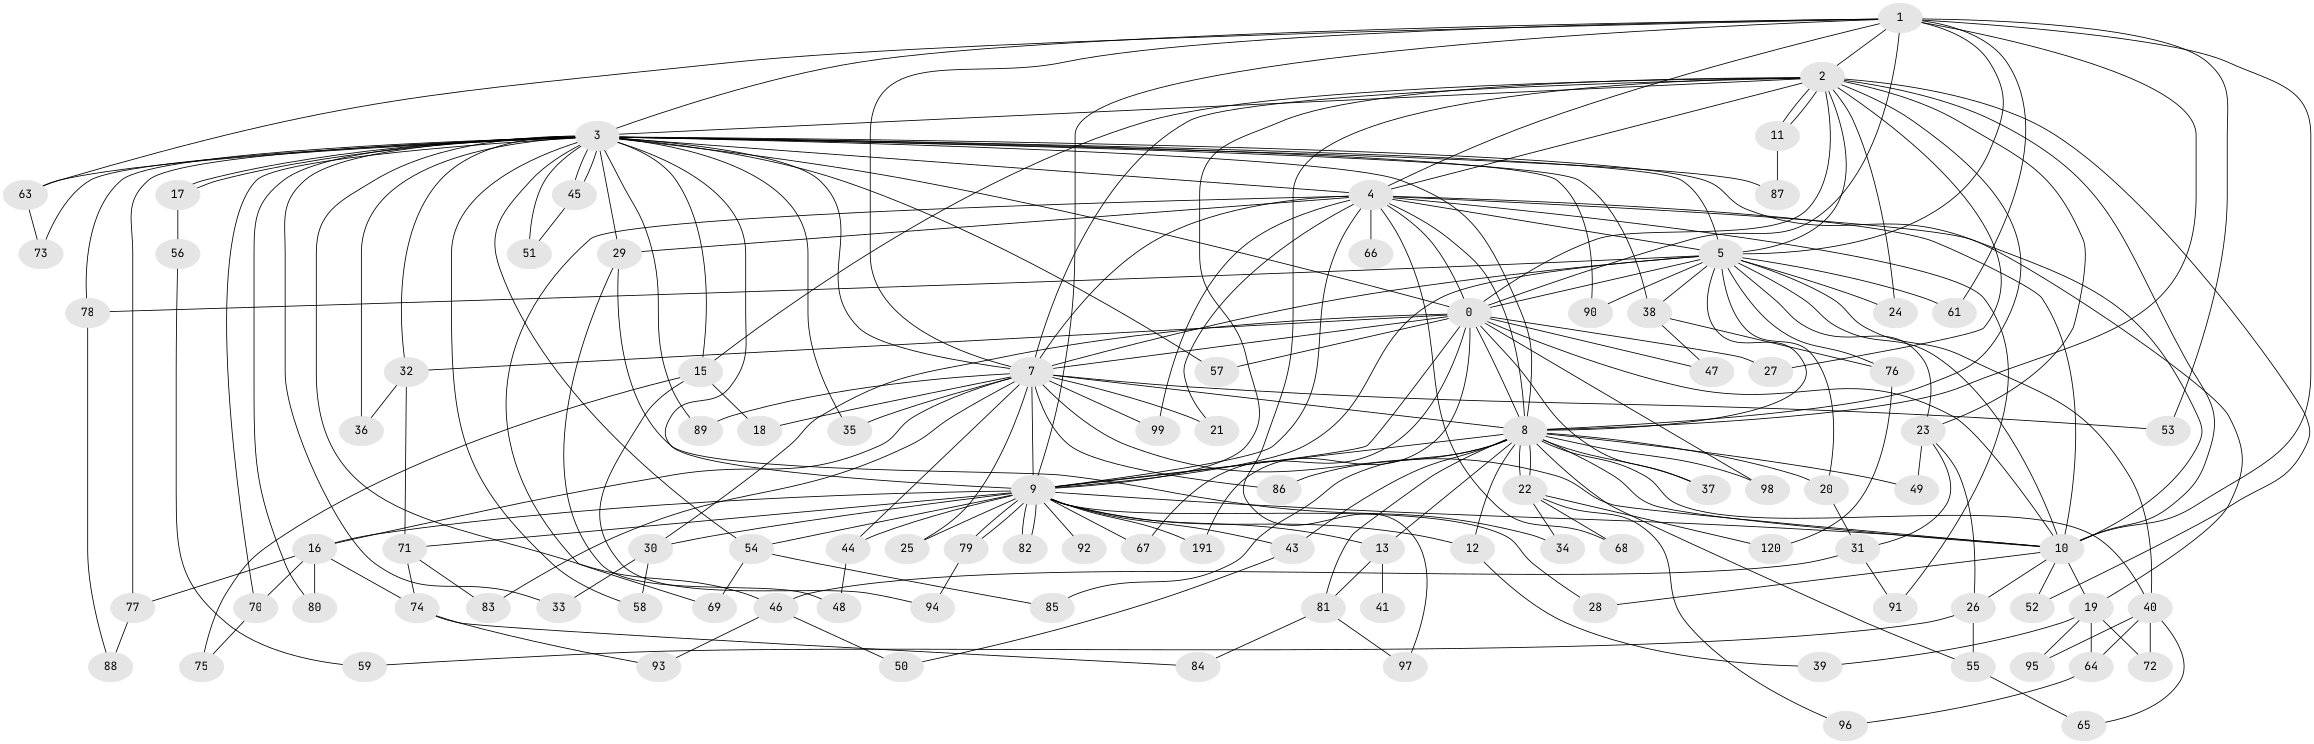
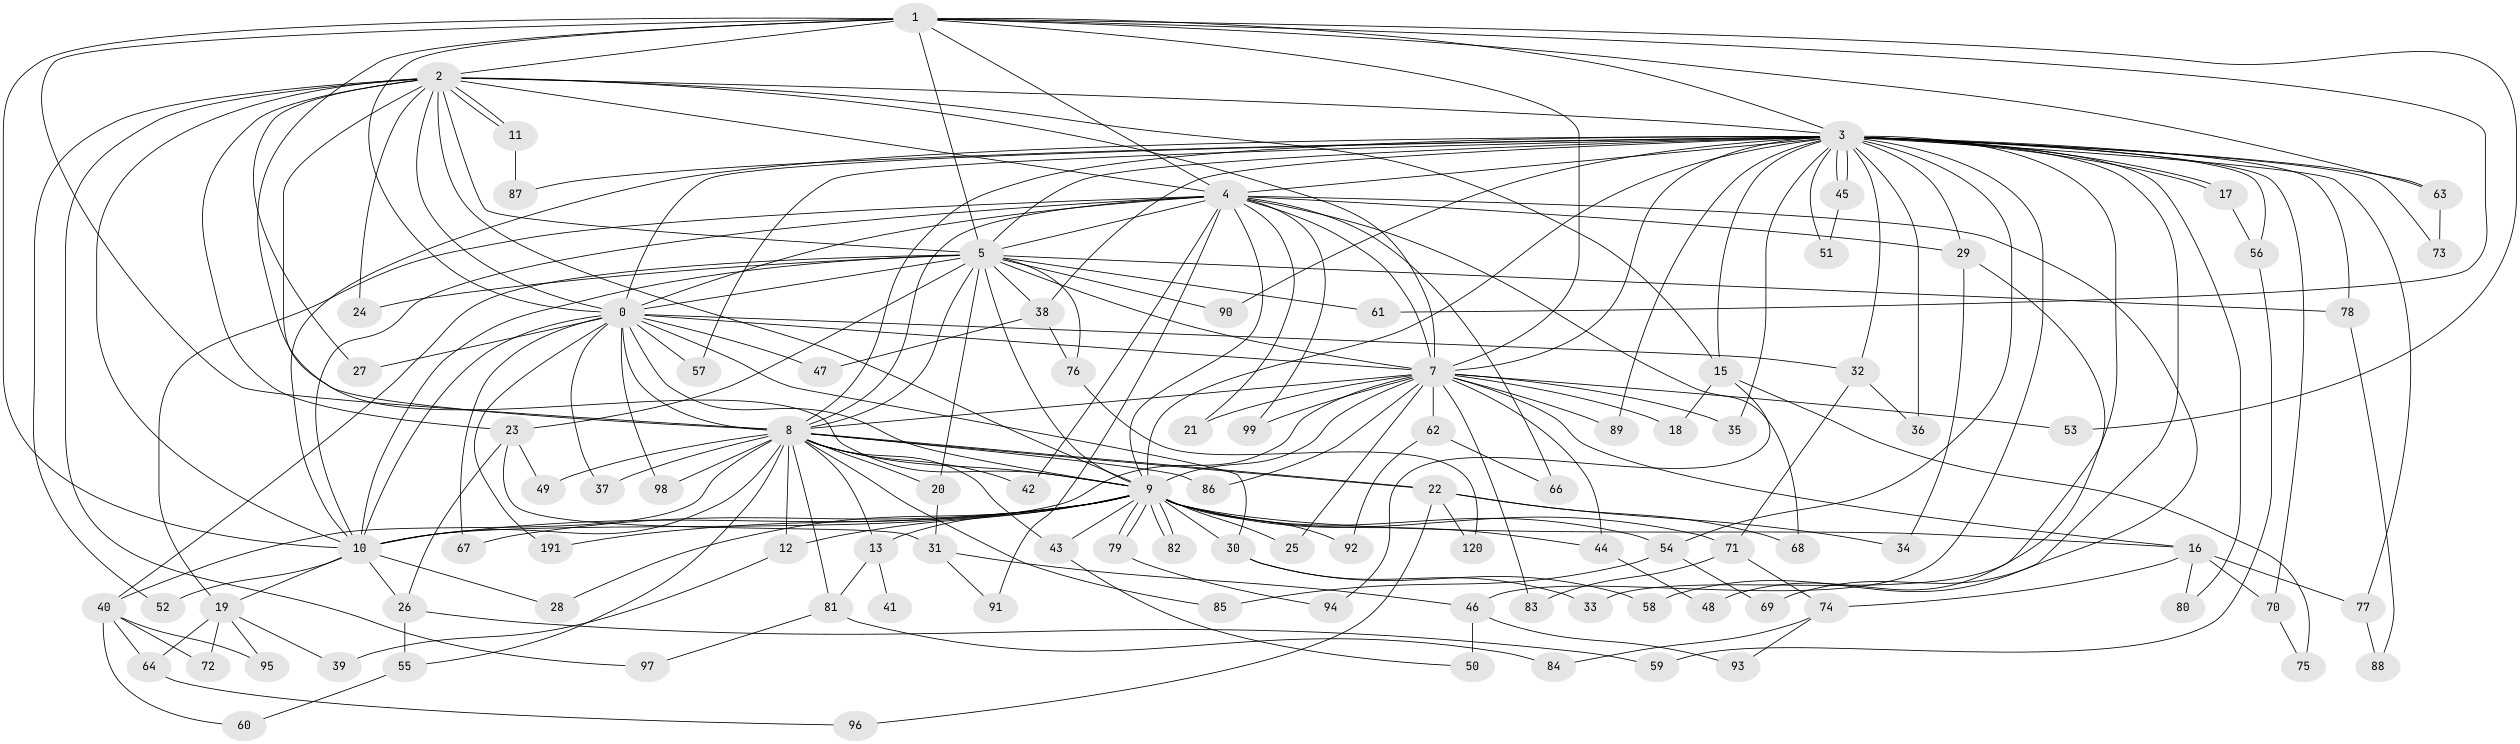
  graph {
    fontname="JetBrains Mono"
    node [color=gray90 fontname="JetBrains Mono" style=filled]
    edge [fontname="JetBrains Mono"]
    1
    2
    3
    4
    5
    n6 [label=0]
    7
    8
    9
    10
    53
    61
    63
    11
    15
    23
    24
    27
    52
    97
    17
    29
    32
    33
    35
    36
    38
    45
    46
    51
    54
    56
    57
    58
    70
    73
    77
    78
    80
    87
    89
    90
    19
    21
+   42
    66
    68
    69
    91
    99
    20
    40
    76
    30
    37
    47
    67
    98
    n59 [label=191]
    16
    18
    25
    44
+   62
    83
    86
    12
    13
    22
    43
    49
    55
    81
    85
    28
    71
    79
    82
    92
    26
    75
    94
    31
    34
    48
    50
    93
    59
    88
    39
    64
    72
    95
-   65
+   65 [label=60]
    n95 [label=120]
    74
    41
    96
    84
    1 -- 2
    1 -- 3
    1 -- 4
    1 -- 5
    1 -- n6
    1 -- 7
    1 -- 8
    1 -- 9
    1 -- 10
    1 -- 53
    1 -- 61
    1 -- 63
    2 -- 3
    2 -- 4
    2 -- 5
    2 -- n6
    2 -- 7
    2 -- 8
    2 -- 9
    2 -- 10
    2 -- 11
    2 -- 11
    2 -- 15
    2 -- 23
    2 -- 24
    2 -- 27
    2 -- 52
    2 -- 97
    3 -- 4
    3 -- 5
    3 -- n6
    3 -- 7
    3 -- 8
    3 -- 9
    3 -- 10
    3 -- 63
    3 -- 15
    3 -- 17
    3 -- 17
    3 -- 29
    3 -- 32
    3 -- 33
    3 -- 35
    3 -- 36
    3 -- 38
    3 -- 45
    3 -- 45
    3 -- 46
    3 -- 51
    3 -- 54
+   3 -- 56
    3 -- 57
    3 -- 58
    3 -- 70
    3 -- 73
    3 -- 77
    3 -- 78
    3 -- 80
    3 -- 87
    3 -- 89
    3 -- 90
    4 -- 5
    4 -- n6
    4 -- 7
    4 -- 8
    4 -- 9
    4 -- 10
    4 -- 29
    4 -- 19
    4 -- 21
+   4 -- 42
    4 -- 66
    4 -- 68
    4 -- 69
    4 -- 91
    4 -- 99
    5 -- n6
    5 -- 7
    5 -- 8
    5 -- 9
    5 -- 10
    5 -- 61
    5 -- 23
    5 -- 24
    5 -- 38
    5 -- 78
    5 -- 90
    5 -- 20
    5 -- 40
    5 -- 76
    n6 -- 7
    n6 -- 8
    n6 -- 9
    n6 -- 10
    n6 -- 27
    n6 -- 32
    n6 -- 57
    n6 -- 30
    n6 -- 37
    n6 -- 47
    n6 -- 67
    n6 -- 98
    n6 -- n59
    7 -- 8
    7 -- 9
    7 -- 10
    7 -- 53
    7 -- 35
    7 -- 89
    7 -- 21
    7 -- 99
    7 -- 16
    7 -- 18
    7 -- 25
    7 -- 44
+   7 -- 62
    7 -- 83
    7 -- 86
    8 -- 9
    8 -- 10
+   8 -- 42
    8 -- 20
    8 -- 40
    8 -- 37
    8 -- 98
    8 -- 86
    8 -- 12
    8 -- 13
    8 -- 22
    8 -- 22
    8 -- 43
    8 -- 49
    8 -- 55
    8 -- 81
    8 -- 85
    9 -- 10
    9 -- 54
    9 -- 30
    9 -- 67
    9 -- n59
    9 -- 16
    9 -- 25
    9 -- 44
    9 -- 12
    9 -- 13
    9 -- 43
    9 -- 28
    9 -- 71
    9 -- 79
    9 -- 79
    9 -- 82
    9 -- 82
    9 -- 92
    10 -- 52
    10 -- 19
    10 -- 28
    10 -- 26
    63 -- 73
    11 -- 87
    15 -- 18
    15 -- 75
    15 -- 94
    23 -- 49
    23 -- 26
    23 -- 31
    17 -- 56
    29 -- 34
    29 -- 48
    32 -- 36
    32 -- 71
    38 -- 76
    38 -- 47
    45 -- 51
    46 -- 50
    46 -- 93
    54 -- 69
    54 -- 85
    56 -- 59
    70 -- 75
    77 -- 88
    78 -- 88
    19 -- 39
    19 -- 64
    19 -- 72
    19 -- 95
    20 -- 31
    40 -- 64
    40 -- 72
    40 -- 95
    40 -- 65
    76 -- n95
    30 -- 33
    30 -- 58
    16 -- 70
    16 -- 77
    16 -- 80
    16 -- 74
    44 -- 48
+   62 -- 66
+   62 -- 92
    12 -- 39
    13 -- 81
    13 -- 41
    22 -- 68
    22 -- 34
    22 -- n95
    22 -- 96
    43 -- 50
    55 -- 65
    81 -- 97
    81 -- 84
    71 -- 83
    71 -- 74
    79 -- 94
    26 -- 55
    26 -- 59
    31 -- 46
    31 -- 91
    64 -- 96
    74 -- 93
    74 -- 84
  }
